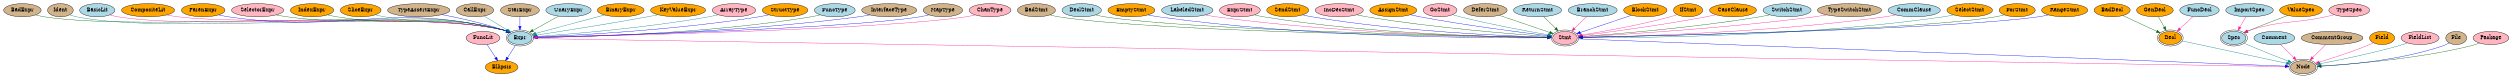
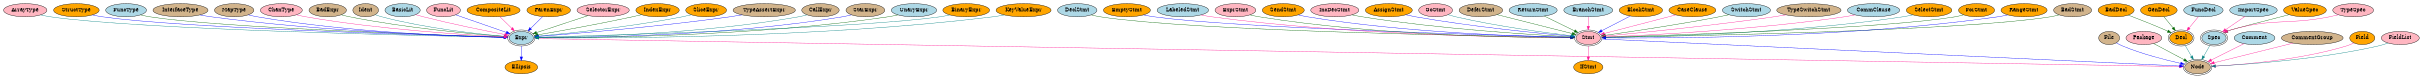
  digraph {
    node [fillcolor=orange style=filled]
    edge [color=darkgreen]
    n1 [fillcolor=tan label="Node" peripheries=2]
    Expr [fillcolor=lightblue peripheries=2]
    Ellipsis
    Stmt [fillcolor=lightpink peripheries=2]
    Decl [peripheries=2]
    Spec [fillcolor=lightblue peripheries=2]
    Comment [fillcolor=lightblue]
    CommentGroup [fillcolor=tan]
    Field
    FieldList [fillcolor=lightpink]
    File [fillcolor=tan]
    Package [fillcolor=lightpink]
    BadExpr [fillcolor=tan]
    Ident [fillcolor=tan]
    BasicLit [fillcolor=lightblue]
    FuncLit [fillcolor=lightpink]
    CompositeLit
    ParenExpr
    SelectorExpr [fillcolor=lightpink]
    IndexExpr
    SliceExpr
    TypeAssertExpr [fillcolor=tan]
    CallExpr [fillcolor=tan]
    StarExpr [fillcolor=tan]
    UnaryExpr [fillcolor=lightblue]
    BinaryExpr
    KeyValueExpr
    ArrayType [fillcolor=lightpink]
    StructType
    FuncType [fillcolor=lightblue]
    InterfaceType [fillcolor=tan]
    MapType [fillcolor=tan]
    ChanType [fillcolor=lightpink]
    BadStmt [fillcolor=tan]
    DeclStmt [fillcolor=lightblue]
    EmptyStmt
    LabeledStmt [fillcolor=lightblue]
    ExprStmt [fillcolor=lightpink]
    SendStmt
    IncDecStmt [fillcolor=lightpink]
    AssignStmt
    GoStmt [fillcolor=lightpink]
    DeferStmt [fillcolor=tan]
    ReturnStmt [fillcolor=lightblue]
    BranchStmt [fillcolor=lightblue]
    BlockStmt
    IfStmt
    CaseClause
    SwitchStmt [fillcolor=lightblue]
    TypeSwitchStmt [fillcolor=tan]
    CommClause [fillcolor=lightblue]
    SelectStmt
    ForStmt
    RangeStmt
    ImportSpec [fillcolor=lightblue]
    ValueSpec
    TypeSpec [fillcolor=lightpink]
    BadDecl
    GenDecl
    FuncDecl [fillcolor=lightblue]
    Expr -> n1 [color=deeppink]
    Expr -> Ellipsis [color=blue]
    Stmt -> n1 [color=blue]
    Decl -> n1 [color=teal]
    Spec -> n1 [color=teal]
    Comment -> n1 [color=deeppink]
    CommentGroup -> n1 [color=deeppink]
    Field -> n1 [color=deeppink]
    FieldList -> n1 [color=teal]
    File -> n1 [color=blue]
    Package -> n1
    BadExpr -> Expr
    Ident -> Expr [color=teal]
    BasicLit -> Expr [color=deeppink]
-   FuncLit -> Ellipsis [color=blue]
+   FuncLit -> Expr [color=blue]
    CompositeLit -> Expr [color=deeppink]
    ParenExpr -> Expr [color=blue]
    SelectorExpr -> Expr
    IndexExpr -> Expr
    SliceExpr -> Expr [color=teal]
    TypeAssertExpr -> Expr [color=blue]
    CallExpr -> Expr [color=teal]
    StarExpr -> Expr [color=blue]
    UnaryExpr -> Expr
    BinaryExpr -> Expr [color=teal]
    KeyValueExpr -> Expr [color=teal]
    ArrayType -> Expr [color=teal]
    StructType -> Expr [color=blue]
    FuncType -> Expr
    InterfaceType -> Expr [color=blue]
    MapType -> Expr [color=blue]
    ChanType -> Expr [color=deeppink]
    BadStmt -> Stmt
    DeclStmt -> Stmt
    EmptyStmt -> Stmt [color=blue]
    LabeledStmt -> Stmt [color=deeppink]
    ExprStmt -> Stmt
    SendStmt -> Stmt [color=blue]
    IncDecStmt -> Stmt
    AssignStmt -> Stmt [color=blue]
    GoStmt -> Stmt [color=teal]
    DeferStmt -> Stmt
    ReturnStmt -> Stmt
    BranchStmt -> Stmt [color=deeppink]
    BlockStmt -> Stmt [color=blue]
-   IfStmt -> Stmt [color=deeppink]
+   Stmt -> IfStmt [color=deeppink]
    CaseClause -> Stmt [color=deeppink]
    SwitchStmt -> Stmt
    TypeSwitchStmt -> Stmt [color=deeppink]
    CommClause -> Stmt [color=deeppink]
    SelectStmt -> Stmt [color=teal]
    ForStmt -> Stmt
    RangeStmt -> Stmt [color=blue]
    ImportSpec -> Spec [color=deeppink]
    ValueSpec -> Spec
    TypeSpec -> Spec [color=deeppink]
    BadDecl -> Decl
    GenDecl -> Decl
    FuncDecl -> Decl [color=deeppink]
  }
